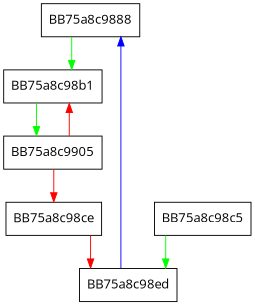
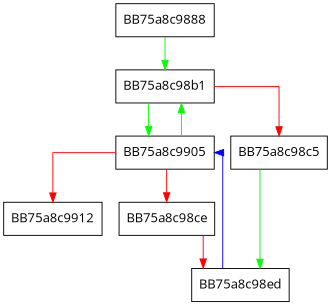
  digraph {
    fontname="Open Sans"
    splines=ortho
    node [fontname="Open Sans" shape=box]
    edge [color=green fontname="Open Sans"]
    BB75a8c9888
    BB75a8c98b1
    BB75a8c9905
    BB75a8c98c5
+   BB75a8c9912
    BB75a8c98ce
    BB75a8c98ed
    BB75a8c9888 -> BB75a8c98b1
    BB75a8c98b1 -> BB75a8c9905
-   BB75a8c9905 -> BB75a8c98b1 [color=red]
+   BB75a8c98b1 -> BB75a8c98c5 [color=red]
+   BB75a8c9905 -> BB75a8c98b1
+   BB75a8c9905 -> BB75a8c9912 [color=red]
    BB75a8c9905 -> BB75a8c98ce [color=red]
    BB75a8c98c5 -> BB75a8c98ed
    BB75a8c98ce -> BB75a8c98ed [color=red]
-   BB75a8c98ed -> BB75a8c9888 [color=blue]
+   BB75a8c98ed -> BB75a8c9905 [color=blue]
  }
